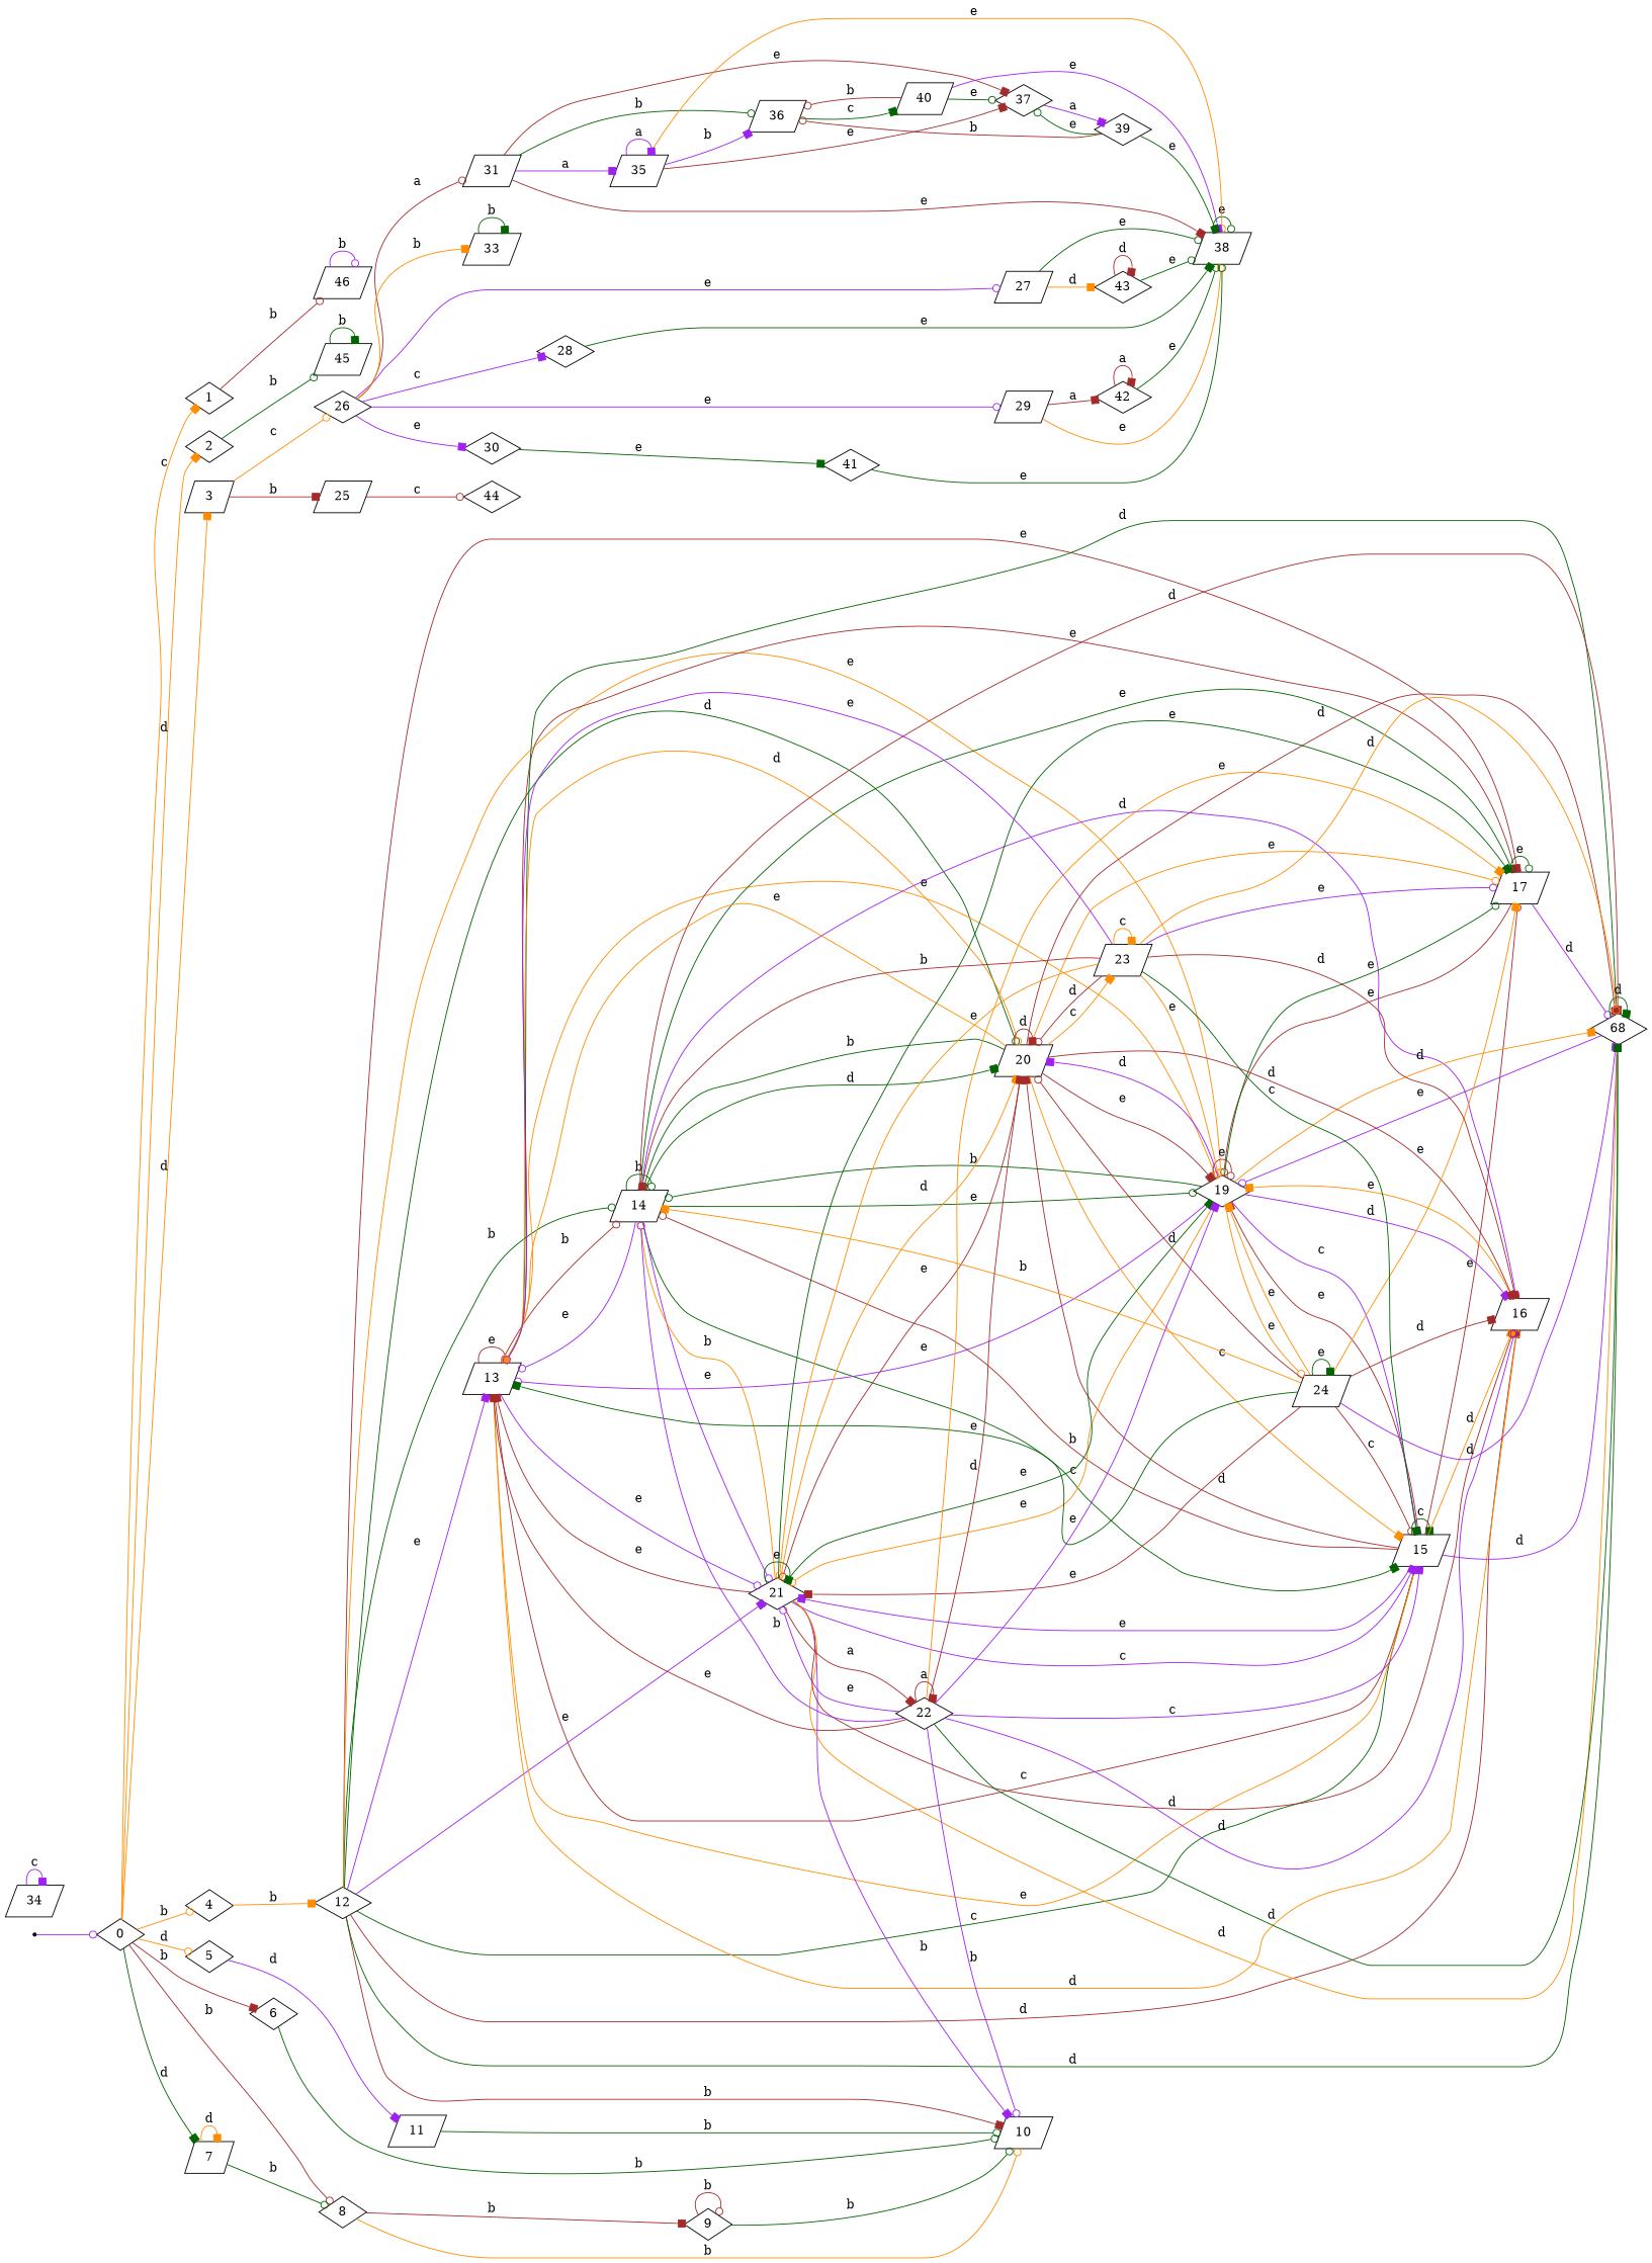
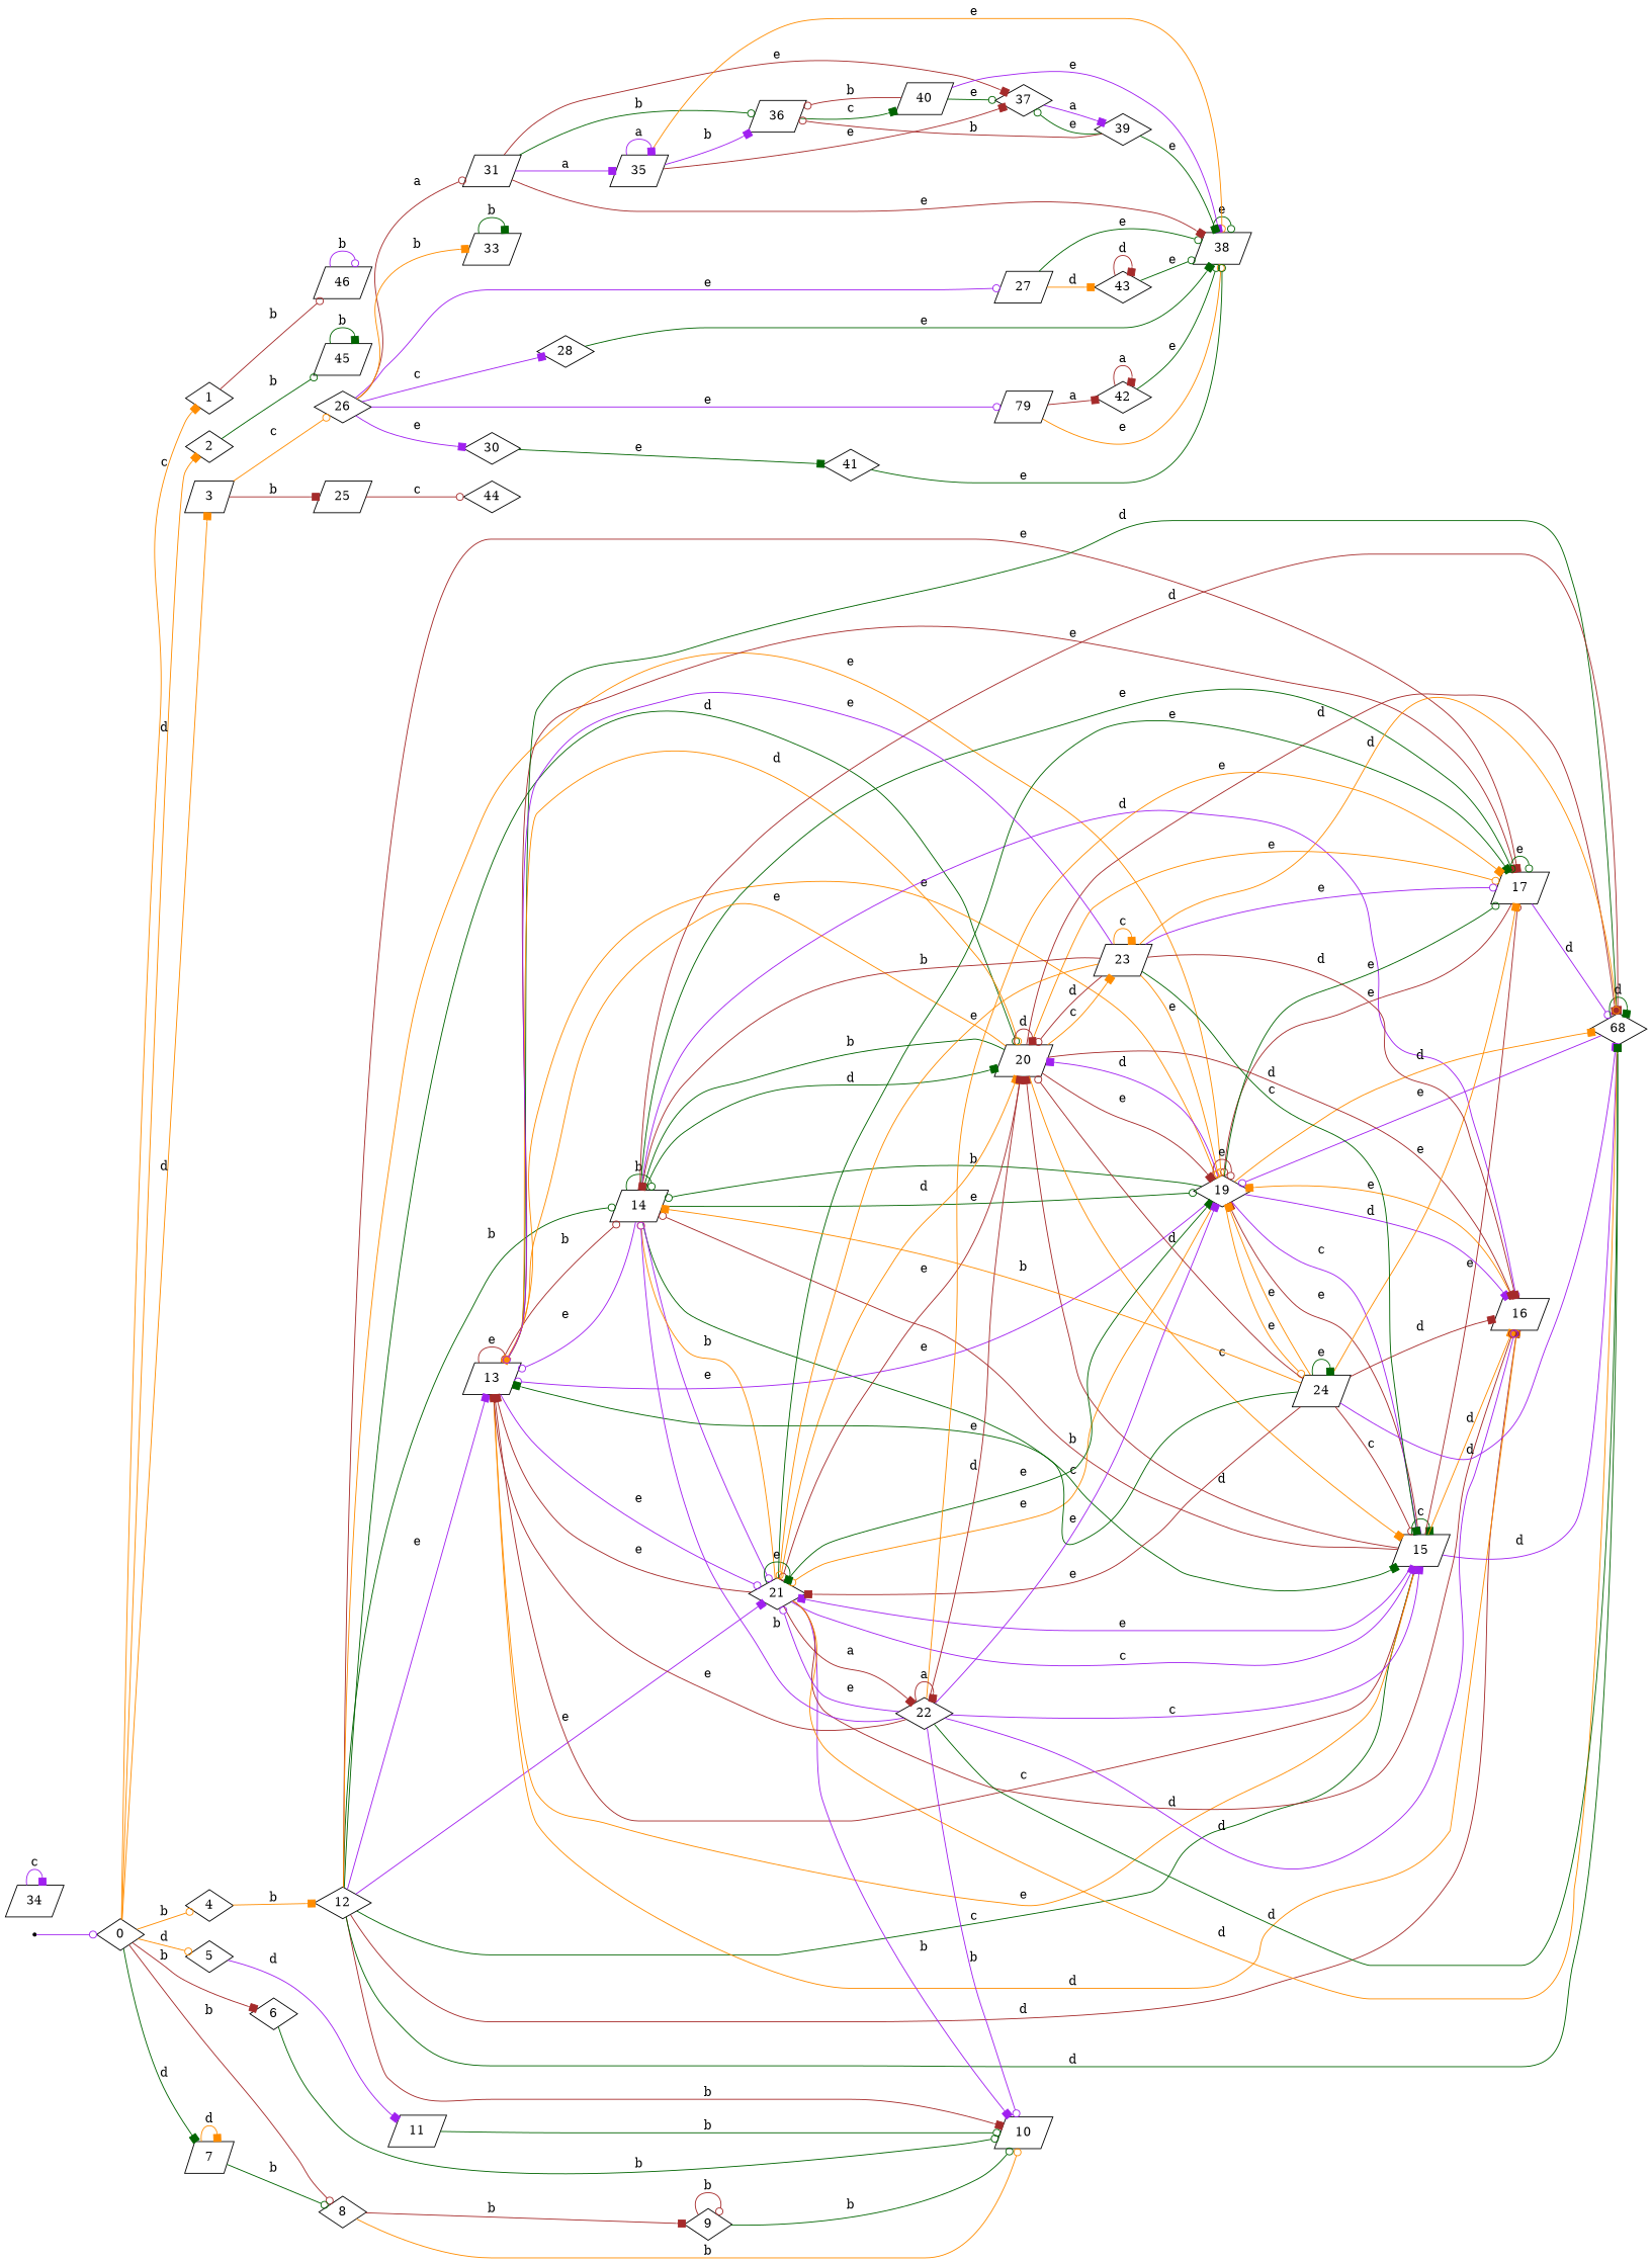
  digraph {
    rankdir=LR
    node [shape=parallelogram]
    edge [arrowhead=box color=brown]
    dummy0 [shape=point]
    0 [shape=diamond]
    1 [shape=diamond]
    2 [shape=diamond]
    3
    4 [shape=diamond]
    5 [shape=diamond]
    6 [shape=diamond]
    7
    8 [shape=diamond]
    46
    45
    25
    26 [shape=diamond]
    12 [shape=diamond]
    11
    10
    9 [shape=diamond]
    44 [shape=diamond]
    27
    28 [shape=diamond]
-   29
+   29 [label=79]
    30 [shape=diamond]
    31
    33
    13
    14
    15
    16
    17
    n31 [label=68 shape=diamond]
    19 [shape=diamond]
    20
    21 [shape=diamond]
    24
    23
    22 [shape=diamond]
    38
    43 [shape=diamond]
    42 [shape=diamond]
    41 [shape=diamond]
    35
    36
    37 [shape=diamond]
    40
    39 [shape=diamond]
    34
    dummy0 -> 0 [arrowhead=odot color=purple]
    0 -> 1 [color=darkorange label=c]
    0 -> 2 [color=darkorange label=d]
    0 -> 3 [color=darkorange label=d]
    0 -> 4 [arrowhead=odot color=darkorange label=b]
    0 -> 5 [arrowhead=odot color=darkorange label=d]
    0 -> 6 [label=b]
    0 -> 7 [color=darkgreen label=d]
    0 -> 8 [arrowhead=odot label=b]
    1 -> 46 [arrowhead=odot label=b]
    2 -> 45 [arrowhead=odot color=darkgreen label=b]
    3 -> 25 [label=b]
    3 -> 26 [arrowhead=odot color=darkorange label=c]
    4 -> 12 [color=darkorange label=b]
    5 -> 11 [color=purple label=d]
    6 -> 10 [arrowhead=odot color=darkgreen label=b]
    7 -> 7 [color=darkorange label=d]
    7 -> 8 [arrowhead=odot color=darkgreen label=b]
    8 -> 10 [arrowhead=odot color=darkorange label=b]
    8 -> 9 [label=b]
    46 -> 46 [arrowhead=odot color=purple label=b]
    45 -> 45 [color=darkgreen label=b]
    25 -> 44 [arrowhead=odot label=c]
    26 -> 27 [arrowhead=odot color=purple label=e]
    26 -> 28 [color=purple label=c]
    26 -> 29 [arrowhead=odot color=purple label=e]
    26 -> 30 [color=purple label=e]
    26 -> 31 [arrowhead=odot label=a]
    26 -> 33 [color=darkorange label=b]
    12 -> 10 [label=b]
    12 -> 13 [color=purple label=e]
    12 -> 14 [arrowhead=odot color=darkgreen label=b]
    12 -> 15 [arrowhead=odot color=darkgreen label=c]
    12 -> 16 [label=d]
    12 -> 17 [label=e]
    12 -> n31 [color=darkgreen label=d]
    12 -> 19 [arrowhead=odot color=darkorange label=e]
    12 -> 20 [arrowhead=odot color=darkgreen label=d]
    12 -> 21 [color=purple label=e]
    11 -> 10 [arrowhead=odot color=darkgreen label=b]
    9 -> 10 [arrowhead=odot color=darkgreen label=b]
    9 -> 9 [arrowhead=odot label=b]
    27 -> 38 [arrowhead=odot color=darkgreen label=e]
    27 -> 43 [color=darkorange label=d]
    28 -> 38 [color=darkgreen label=e]
    29 -> 38 [arrowhead=odot color=darkorange label=e]
    29 -> 42 [label=a]
    30 -> 41 [color=darkgreen label=e]
    31 -> 38 [label=e]
    31 -> 35 [color=purple label=a]
    31 -> 36 [arrowhead=odot color=darkgreen label=b]
    31 -> 37 [label=e]
    33 -> 33 [color=darkgreen label=b]
    13 -> 13 [arrowhead=odot label=e]
    13 -> 14 [arrowhead=odot label=b]
    13 -> 15 [arrowhead=odot label=c]
    13 -> 16 [arrowhead=odot color=darkorange label=d]
    13 -> 17 [label=e]
    13 -> n31 [arrowhead=odot color=darkgreen label=d]
    13 -> 19 [arrowhead=odot color=darkorange label=e]
    13 -> 20 [arrowhead=odot color=darkorange label=d]
    13 -> 21 [arrowhead=odot color=purple label=e]
    14 -> 13 [arrowhead=odot color=purple label=e]
    14 -> 14 [arrowhead=odot color=darkgreen label=b]
    14 -> 15 [color=darkgreen label=c]
    14 -> 16 [arrowhead=odot color=purple label=d]
    14 -> 17 [arrowhead=odot color=darkgreen label=e]
    14 -> n31 [label=d]
    14 -> 19 [arrowhead=odot color=darkgreen label=e]
    14 -> 20 [color=darkgreen label=d]
    14 -> 21 [arrowhead=odot color=purple label=e]
    15 -> 13 [arrowhead=odot color=darkorange label=e]
    15 -> 14 [arrowhead=odot label=b]
    15 -> 15 [color=darkgreen label=c]
    15 -> 16 [color=darkorange label=d]
    15 -> 17 [arrowhead=odot label=e]
    15 -> n31 [color=purple label=d]
    15 -> 19 [label=e]
    15 -> 20 [label=d]
    15 -> 21 [color=purple label=e]
    16 -> 19 [color=darkorange label=e]
    17 -> 17 [arrowhead=odot color=darkgreen label=e]
    17 -> n31 [arrowhead=odot color=purple label=d]
    17 -> 19 [arrowhead=odot label=e]
    n31 -> n31 [color=darkgreen label=d]
    n31 -> 19 [arrowhead=odot color=purple label=e]
    19 -> 13 [arrowhead=odot color=purple label=e]
    19 -> 14 [arrowhead=odot color=darkgreen label=b]
    19 -> 15 [color=purple label=c]
    19 -> 16 [color=purple label=d]
    19 -> 17 [arrowhead=odot color=darkgreen label=e]
    19 -> n31 [color=darkorange label=d]
    19 -> 19 [arrowhead=odot label=e]
    19 -> 20 [color=purple label=d]
    19 -> 21 [arrowhead=odot color=darkorange label=e]
    19 -> 24 [arrowhead=odot color=darkorange label=e]
    20 -> 13 [color=darkorange label=e]
    20 -> 14 [arrowhead=odot color=darkgreen label=b]
    20 -> 15 [color=darkorange label=c]
    20 -> 16 [label=d]
    20 -> 17 [arrowhead=odot color=darkorange label=e]
    20 -> n31 [label=d]
    20 -> 19 [label=e]
    20 -> 20 [label=d]
    20 -> 21 [arrowhead=odot label=e]
    20 -> 23 [color=darkorange label=c]
    21 -> 10 [color=purple label=b]
    21 -> 13 [label=e]
    21 -> 14 [arrowhead=odot color=darkorange label=b]
    21 -> 15 [color=purple label=c]
    21 -> 16 [arrowhead=odot label=d]
    21 -> 17 [color=darkgreen label=e]
    21 -> n31 [arrowhead=odot color=darkorange label=d]
    21 -> 19 [color=darkgreen label=e]
    21 -> 20 [color=darkorange label=d]
    21 -> 21 [color=darkgreen label=e]
    21 -> 22 [label=a]
    24 -> 13 [color=darkgreen label=e]
    24 -> 14 [color=darkorange label=b]
    24 -> 15 [arrowhead=odot label=c]
    24 -> 16 [label=d]
    24 -> 17 [color=darkorange label=e]
    24 -> n31 [color=purple label=d]
    24 -> 19 [color=darkorange label=e]
    24 -> 20 [arrowhead=odot label=d]
    24 -> 21 [label=e]
    24 -> 24 [color=darkgreen label=e]
    23 -> 13 [arrowhead=odot color=purple label=e]
    23 -> 14 [label=b]
    23 -> 15 [color=darkgreen label=c]
    23 -> 16 [label=d]
    23 -> 17 [arrowhead=odot color=purple label=e]
    23 -> n31 [arrowhead=odot color=darkorange label=d]
    23 -> 19 [arrowhead=odot color=darkorange label=e]
    23 -> 20 [arrowhead=odot label=d]
    23 -> 21 [arrowhead=odot color=darkorange label=e]
    23 -> 23 [color=darkorange label=c]
    22 -> 10 [arrowhead=odot color=purple label=b]
    22 -> 13 [label=e]
    22 -> 14 [arrowhead=odot color=purple label=b]
    22 -> 15 [color=purple label=c]
    22 -> 16 [arrowhead=odot color=purple label=d]
    22 -> 17 [color=darkorange label=e]
    22 -> n31 [color=darkgreen label=d]
    22 -> 19 [color=purple label=e]
    22 -> 20 [label=d]
    22 -> 21 [arrowhead=odot color=purple label=e]
    22 -> 22 [label=a]
    38 -> 38 [arrowhead=odot color=darkgreen label=e]
    43 -> 38 [arrowhead=odot color=darkgreen label=e]
    43 -> 43 [label=d]
    42 -> 38 [arrowhead=odot color=darkgreen label=e]
    42 -> 42 [label=a]
    41 -> 38 [arrowhead=odot color=darkgreen label=e]
    35 -> 38 [arrowhead=odot color=darkorange label=e]
    35 -> 35 [color=purple label=a]
    35 -> 36 [color=purple label=b]
    35 -> 37 [label=e]
    36 -> 40 [color=darkgreen label=c]
    37 -> 39 [color=purple label=a]
    40 -> 38 [color=purple label=e]
    40 -> 36 [arrowhead=odot label=b]
    40 -> 37 [arrowhead=odot color=darkgreen label=e]
    39 -> 38 [color=darkgreen label=e]
    39 -> 36 [arrowhead=odot label=b]
    39 -> 37 [arrowhead=odot color=darkgreen label=e]
    34 -> 34 [color=purple label=c]
  }
